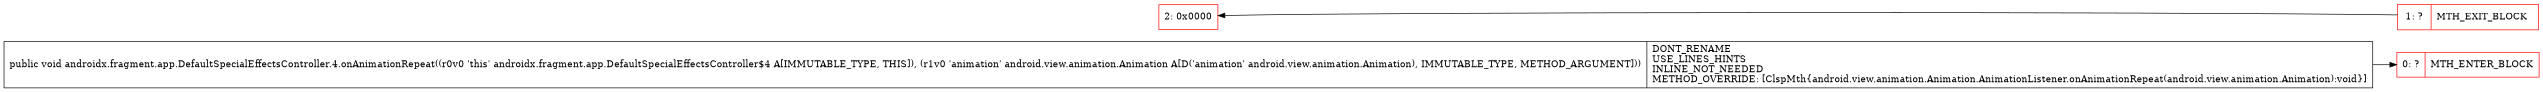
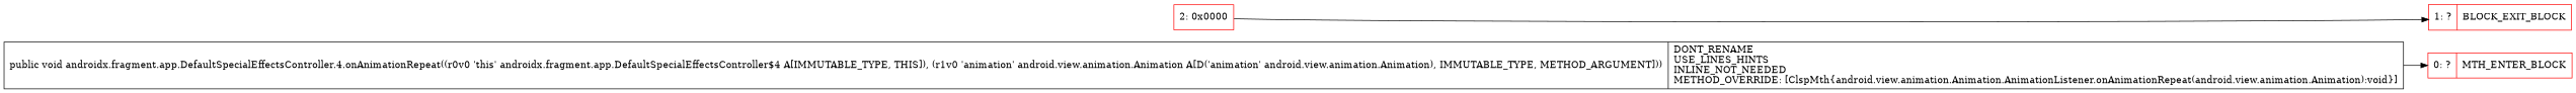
  digraph {
    rankdir=LR
    node [color=red shape=record]
    n1 [label="{0\:\ ?|MTH_ENTER_BLOCK\l}"]
    n2 [label="{2\:\ 0x0000}"]
-   n3 [label="{1\:\ ?|MTH_EXIT_BLOCK\l}"]
+   n3 [label="{1\:\ ?|BLOCK_EXIT_BLOCK\l}"]
    n4 [label="{public void androidx.fragment.app.DefaultSpecialEffectsController.4.onAnimationRepeat((r0v0 'this' androidx.fragment.app.DefaultSpecialEffectsController$4 A[IMMUTABLE_TYPE, THIS]), (r1v0 'animation' android.view.animation.Animation A[D('animation' android.view.animation.Animation), IMMUTABLE_TYPE, METHOD_ARGUMENT]))  | DONT_RENAME\lUSE_LINES_HINTS\lINLINE_NOT_NEEDED\lMETHOD_OVERRIDE: [ClspMth\{android.view.animation.Animation.AnimationListener.onAnimationRepeat(android.view.animation.Animation):void\}]\l}" color=""]
    subgraph cluster_1 {
      label="R(0)"
    }
-   n3 -> n2
+   n2 -> n3
    n4 -> n1
  }
